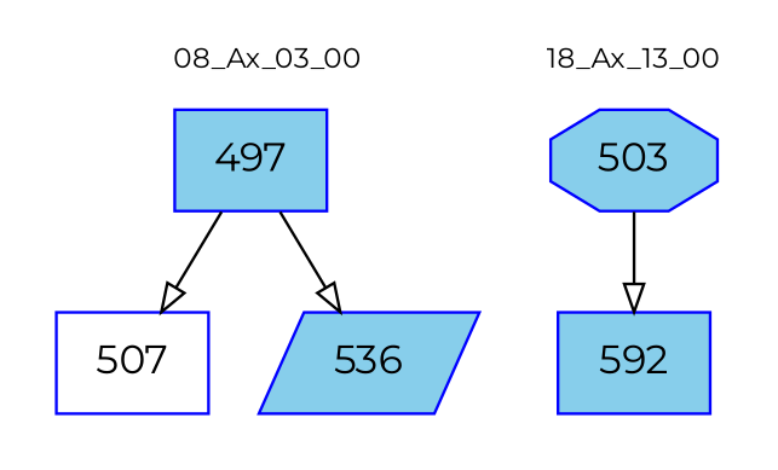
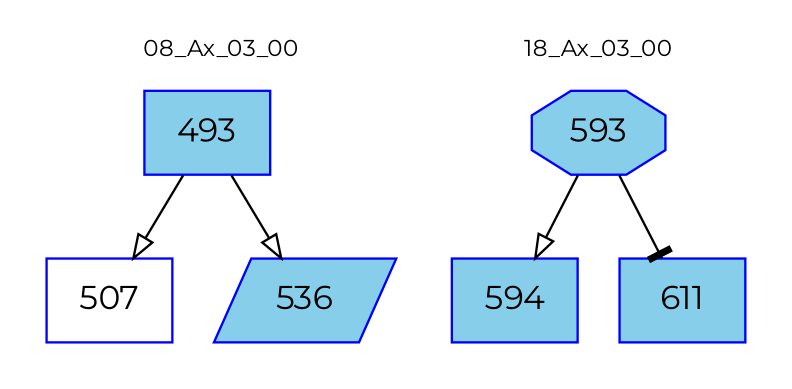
  digraph {
    fontname=Montserrat
    node [color=blue fillcolor=skyblue fontname=Montserrat shape=box style=filled]
    edge [arrowhead=onormal color=black fontname=Montserrat]
-   n1 [label=497]
+   n1 [label=493]
    n2 [fillcolor=white label=507]
    n3 [label=536 shape=parallelogram]
-   n4 [label=503 shape=octagon]
-   n5 [label=592]
+   n4 [label=593 shape=octagon]
+   n5 [label=594]
+   n6 [label=611]
    subgraph cluster_1 {
      color=white
      fontsize=10
      label="08_Ax_03_00"
      n1
      n2
      n3
    }
    subgraph cluster_2 {
      color=white
      fontsize=10
-     label="18_Ax_13_00"
+     label="18_Ax_03_00"
      n4
      n5
+     n6
    }
    n1 -> n2
    n1 -> n3
    n4 -> n5
+   n4 -> n6 [arrowhead=tee]
  }
